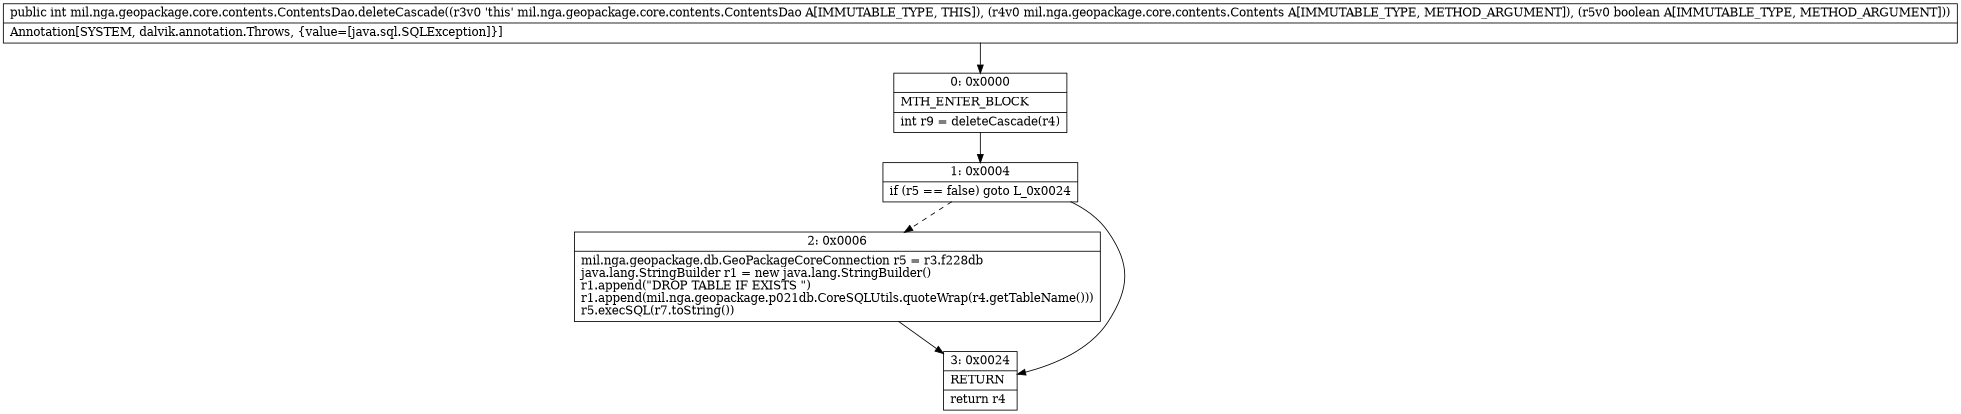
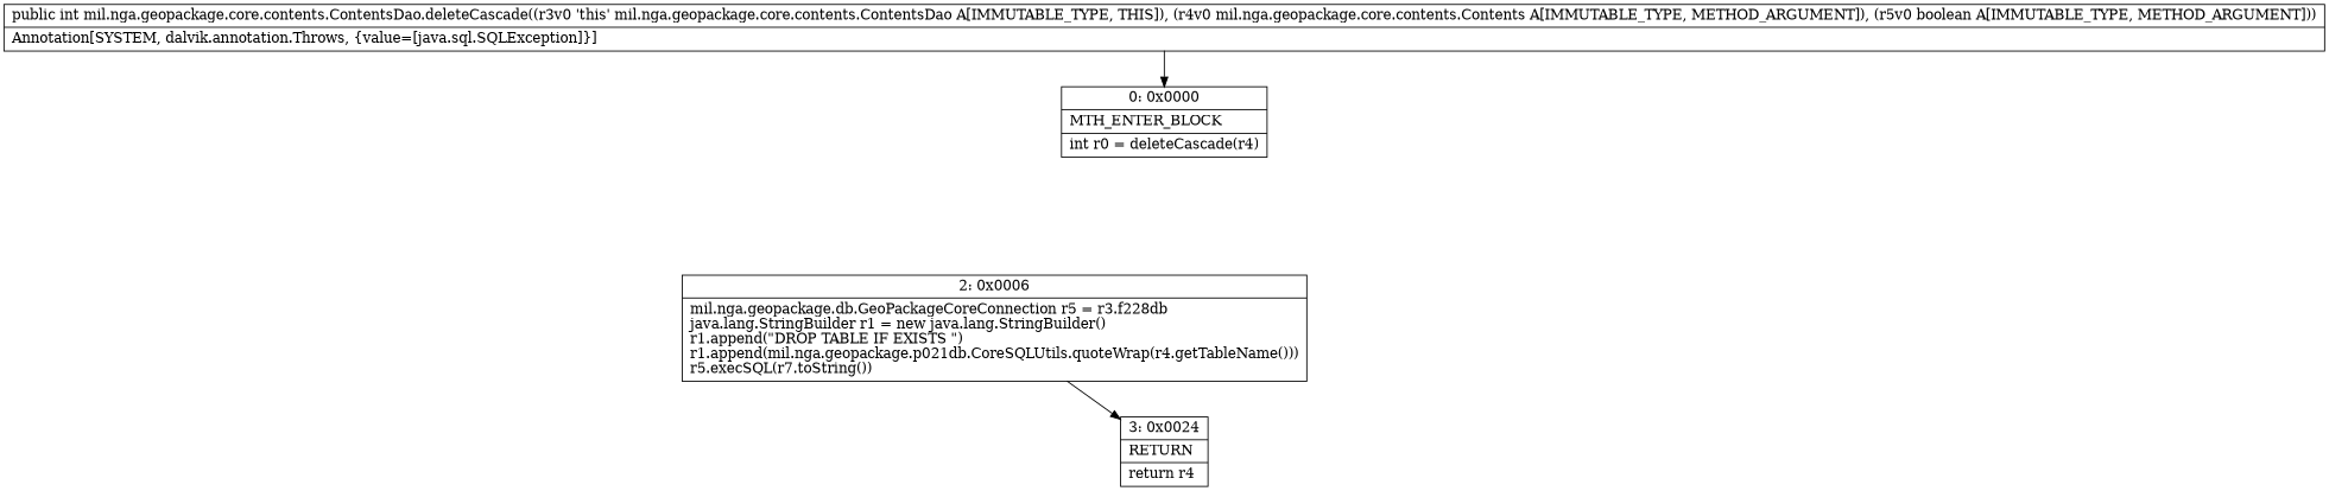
  digraph {
    node [shape=record]
-   n1 [label="{0\:\ 0x0000|MTH_ENTER_BLOCK\l|int r9 = deleteCascade(r4)\l}"]
-   n2 [label="{1\:\ 0x0004|if (r5 == false) goto L_0x0024\l}"]
+   n1 [label="{0\:\ 0x0000|MTH_ENTER_BLOCK\l|int r0 = deleteCascade(r4)\l}"]
    n3 [label="{2\:\ 0x0006|mil.nga.geopackage.db.GeoPackageCoreConnection r5 = r3.f228db\ljava.lang.StringBuilder r1 = new java.lang.StringBuilder()\lr1.append(\"DROP TABLE IF EXISTS \")\lr1.append(mil.nga.geopackage.p021db.CoreSQLUtils.quoteWrap(r4.getTableName()))\lr5.execSQL(r7.toString())\l}"]
    n4 [label="{3\:\ 0x0024|RETURN\l|return r4\l}"]
    n5 [label="{public int mil.nga.geopackage.core.contents.ContentsDao.deleteCascade((r3v0 'this' mil.nga.geopackage.core.contents.ContentsDao A[IMMUTABLE_TYPE, THIS]), (r4v0 mil.nga.geopackage.core.contents.Contents A[IMMUTABLE_TYPE, METHOD_ARGUMENT]), (r5v0 boolean A[IMMUTABLE_TYPE, METHOD_ARGUMENT]))  | Annotation[SYSTEM, dalvik.annotation.Throws, \{value=[java.sql.SQLException]\}]\l}"]
-   n1 -> n2
-   n2 -> n3 [style=dashed]
-   n2 -> n4
    n3 -> n4
    n5 -> n1
  }
